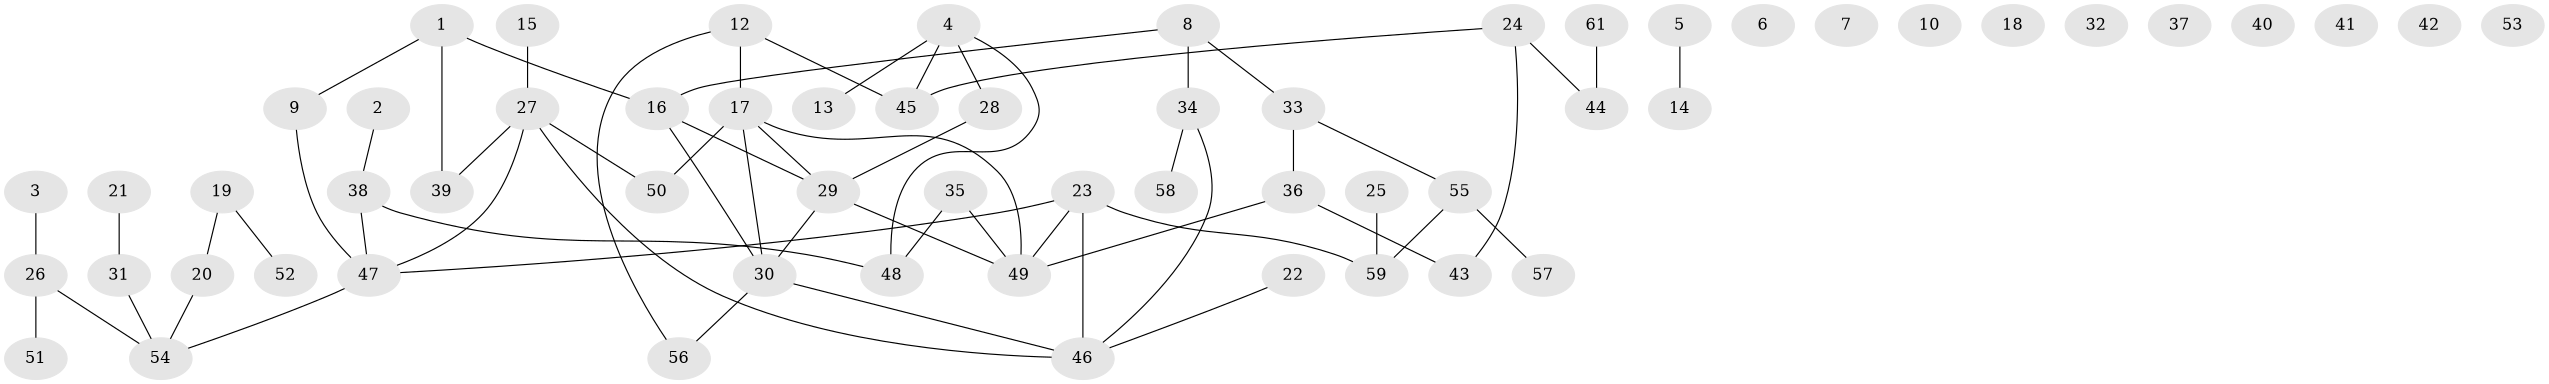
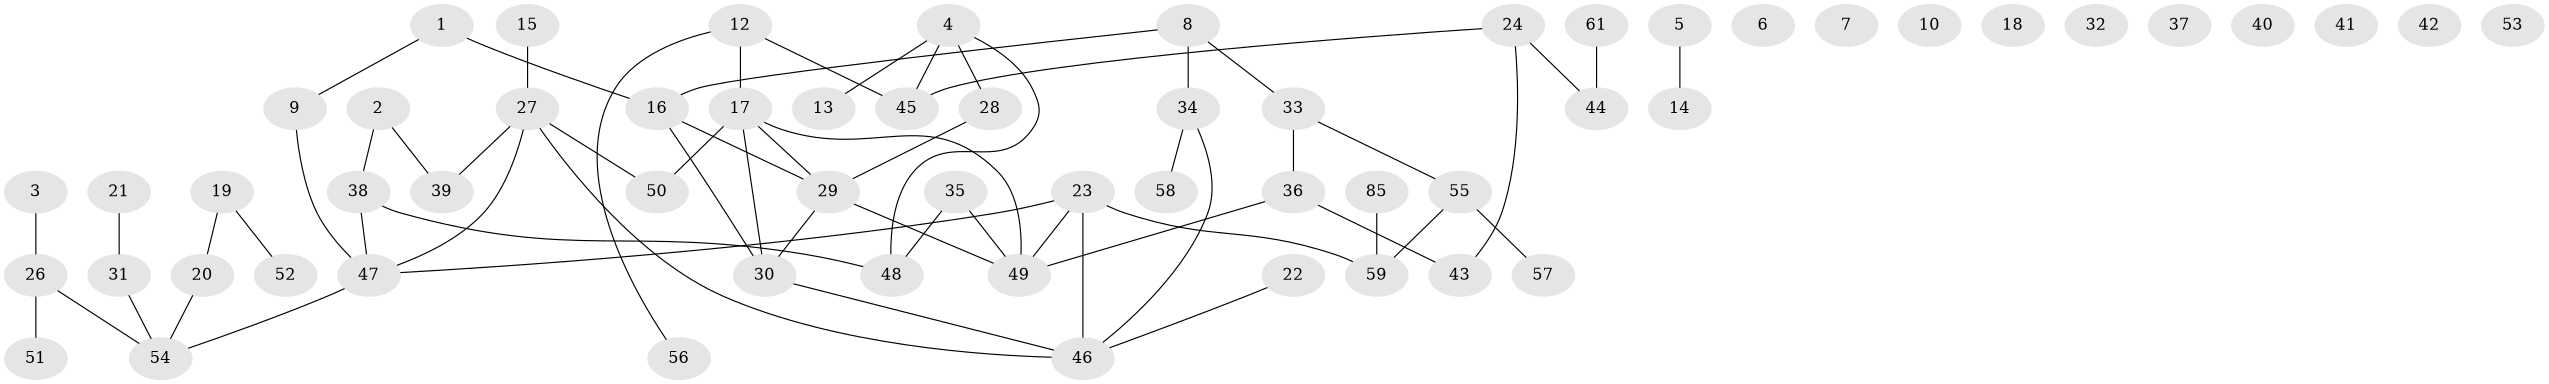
  graph {
    node [color=gray90 style=filled]
    1
    9
    16
    47
    29
    30
    2
    38
    39
    48
    3
    26
    54
    51
    4
    13
    28
    45
    5
    14
    6
    7
    8
    33
    34
    12
    17
    56
    36
    55
    46
    58
    10
    n34 [label=61]
    44
    49
    50
    15
    27
    18
    19
    20
    52
    21
    31
    22
    23
    59
    24
    43
-   25
+   25 [label=85]
    32
    57
    35
    37
    40
    41
    42
    53
    1 -- 9
    1 -- 16
    9 -- 47
    16 -- 29
    16 -- 30
    47 -- 54
    29 -- 30
    29 -- 49
-   30 -- 56
    30 -- 46
    2 -- 38
-   1 -- 39
+   2 -- 39
    38 -- 47
    38 -- 48
    3 -- 26
    26 -- 54
    26 -- 51
    4 -- 48
    4 -- 13
    4 -- 28
    4 -- 45
    28 -- 29
    5 -- 14
    8 -- 16
    8 -- 33
    8 -- 34
    33 -- 36
    33 -- 55
    34 -- 46
    34 -- 58
    12 -- 45
    12 -- 17
    12 -- 56
    17 -- 29
    17 -- 30
    17 -- 49
    17 -- 50
    36 -- 49
    36 -- 43
    55 -- 59
    55 -- 57
    n34 -- 44
    15 -- 27
    27 -- 47
    27 -- 39
    27 -- 46
    27 -- 50
    19 -- 20
    19 -- 52
    20 -- 54
    21 -- 31
    31 -- 54
    22 -- 46
    23 -- 47
    23 -- 46
    23 -- 49
    23 -- 59
    24 -- 45
    24 -- 44
    24 -- 43
    25 -- 59
    35 -- 48
    35 -- 49
  }
